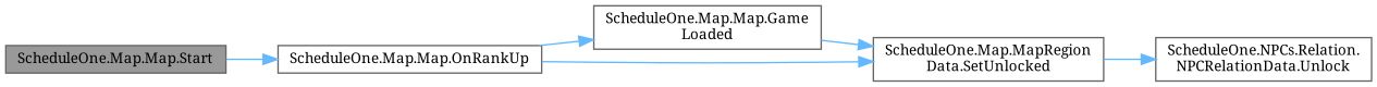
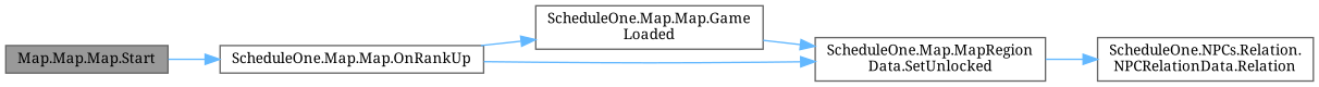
  digraph {
    fontname="Noto Serif"
    rankdir=LR
    node [color=grey40 fillcolor=white fontname="Noto Serif" fontsize=10 shape=box style=filled]
    edge [color=steelblue1 fontname="Noto Serif" fontsize=10 labelfontname=Helvetica labelfontsize=10 style=solid]
-   n1 [color=gray40 fillcolor=grey60 fontcolor=black height=0.2 label="ScheduleOne.Map.Map.Start" width=0.4]
+   n1 [color=gray40 fillcolor=grey60 fontcolor=black height=0.2 label="Map.Map.Map.Start" width=0.4]
    n2 [height=0.2 label="ScheduleOne.Map.Map.OnRankUp" width=0.4]
    n3 [height=0.2 label="ScheduleOne.Map.Map.Game\lLoaded" width=0.4]
    n4 [height=0.2 label="ScheduleOne.Map.MapRegion\lData.SetUnlocked" width=0.4]
-   n5 [height=0.2 label="ScheduleOne.NPCs.Relation.\lNPCRelationData.Unlock" width=0.4]
+   n5 [height=0.2 label="ScheduleOne.NPCs.Relation.\lNPCRelationData.Relation" width=0.4]
    n1 -> n2
    n2 -> n3
    n2 -> n4
    n3 -> n4
    n4 -> n5
  }
